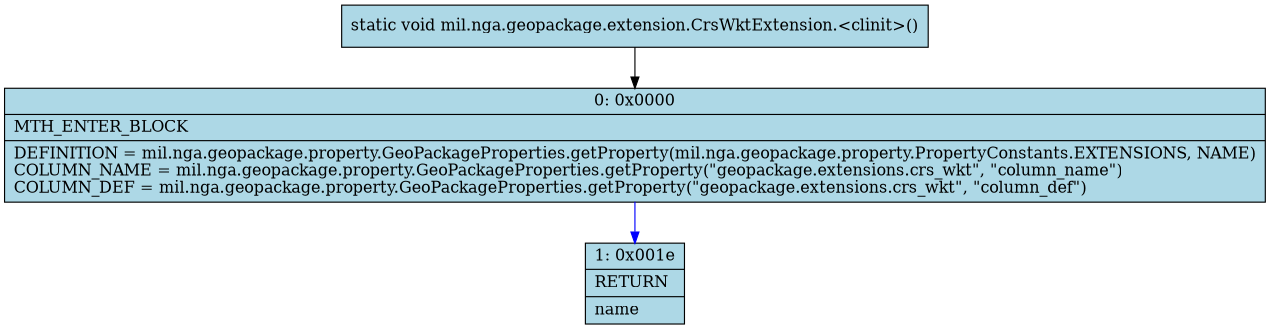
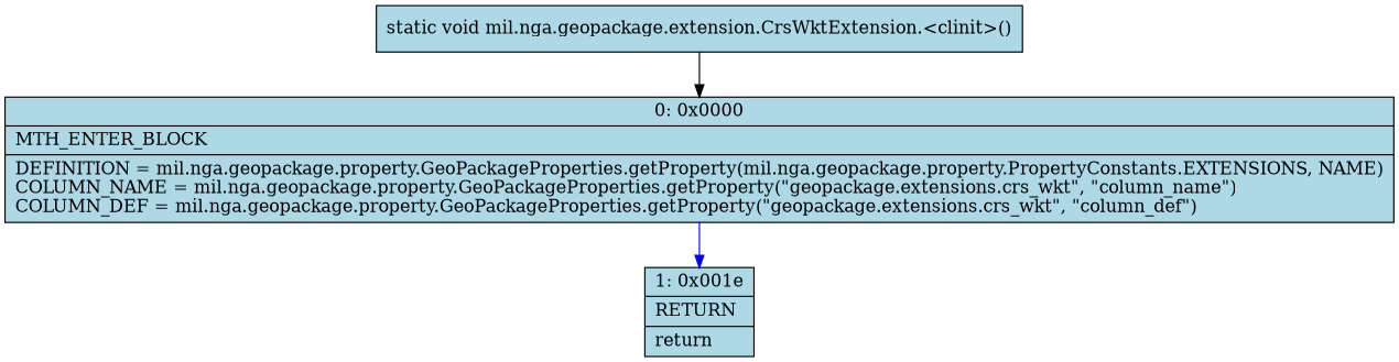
  digraph {
    node [shape=record style=filled fillcolor=lightblue]
    n1 [label="{0\:\ 0x0000|MTH_ENTER_BLOCK\l|DEFINITION = mil.nga.geopackage.property.GeoPackageProperties.getProperty(mil.nga.geopackage.property.PropertyConstants.EXTENSIONS, NAME)\lCOLUMN_NAME = mil.nga.geopackage.property.GeoPackageProperties.getProperty(\"geopackage.extensions.crs_wkt\", \"column_name\")\lCOLUMN_DEF = mil.nga.geopackage.property.GeoPackageProperties.getProperty(\"geopackage.extensions.crs_wkt\", \"column_def\")\l}"]
-   n2 [label="{1\:\ 0x001e|RETURN\l|name\l}"]
+   n2 [label="{1\:\ 0x001e|RETURN\l|return\l}"]
    n3 [label="{static void mil.nga.geopackage.extension.CrsWktExtension.\<clinit\>() }"]
    n1 -> n2 [color=blue]
    n3 -> n1 [color=black]
  }
